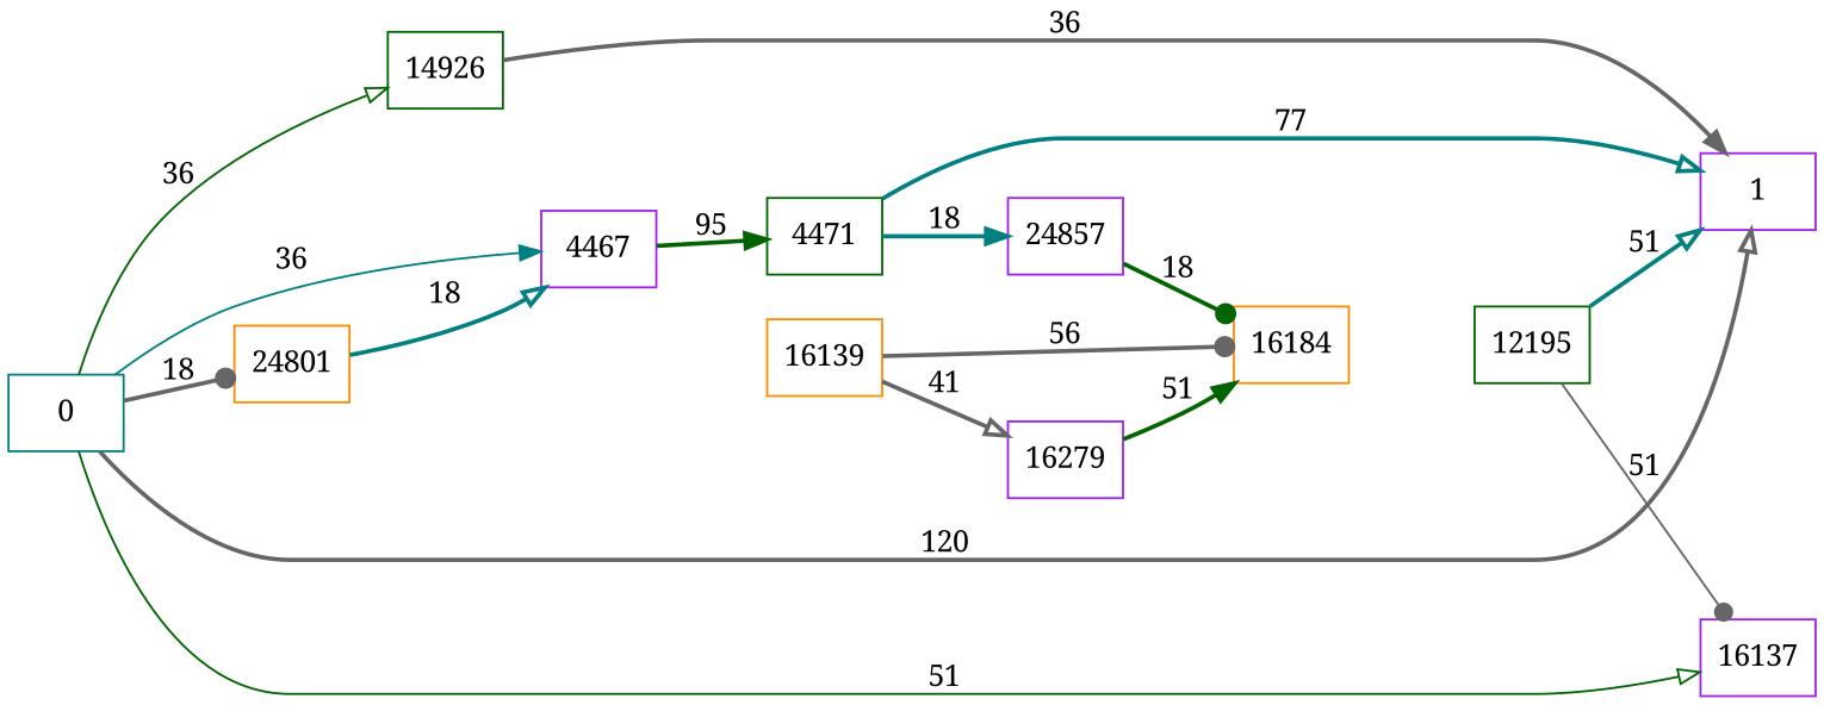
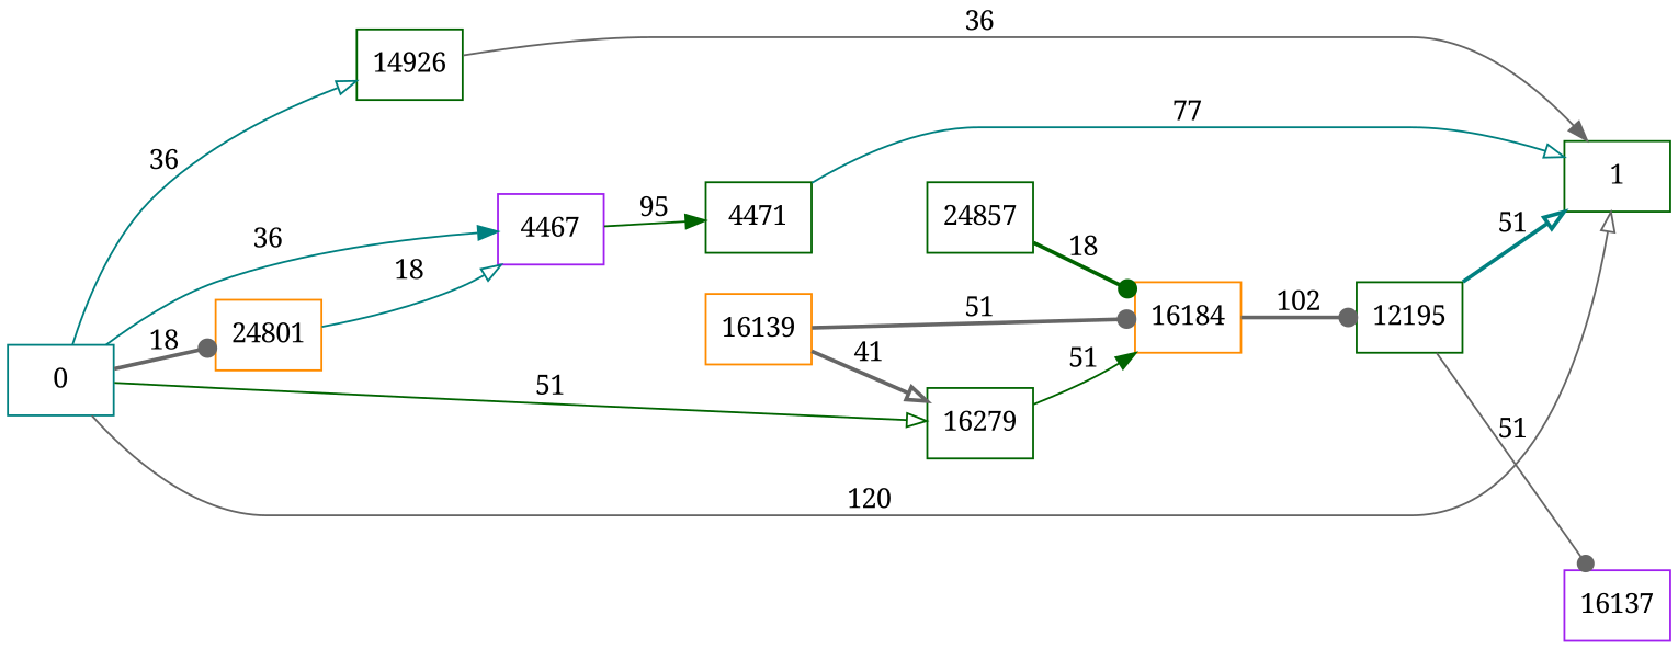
  digraph {
    fontname="Noto Serif"
    rankdir=LR
    node [color=darkgreen fontname="Noto Serif" shape=rectangle]
    edge [arrowhead=onormal color=gray40 fontname="Noto Serif" style=bold]
    4467 [color=purple]
    n2 [label=4471]
-   1 [color=purple]
-   24857 [color=purple]
+   1
+   24857
    16184 [color=darkorange]
    14926
    16137 [color=purple]
    16139 [color=darkorange]
-   16279 [color=purple]
+   16279
    n10 [label=12195]
    24801 [color=darkorange]
    0 [color=teal]
-   4467 -> n2 [arrowhead=normal color=darkgreen label=95]
-   n2 -> 1 [color=teal label=77]
-   n2 -> 24857 [arrowhead=normal color=teal label=18]
+   4467 -> n2 [arrowhead=normal color=darkgreen label=95 style=solid]
+   n2 -> 1 [color=teal label=77 style=solid]
    24857 -> 16184 [arrowhead=dot color=darkgreen label=18]
-   14926 -> 1 [arrowhead=normal label=36]
-   16139 -> 16184 [arrowhead=dot label=56]
+   16184 -> n10 [arrowhead=dot label=102]
+   14926 -> 1 [arrowhead=normal label=36 style=solid]
+   16139 -> 16184 [arrowhead=dot label=51]
    16139 -> 16279 [label=41]
-   16279 -> 16184 [arrowhead=normal color=darkgreen label=51]
+   16279 -> 16184 [arrowhead=normal color=darkgreen label=51 style=solid]
    n10 -> 1 [color=teal label=51]
    n10 -> 16137 [arrowhead=dot label=51 style=solid]
-   24801 -> 4467 [color=teal label=18]
+   24801 -> 4467 [color=teal label=18 style=solid]
    0 -> 4467 [arrowhead=normal color=teal label=36 style=solid]
-   0 -> 1 [label=120]
-   0 -> 14926 [color=darkgreen label=36 style=solid]
-   0 -> 16137 [color=darkgreen label=51 style=solid]
+   0 -> 1 [label=120 style=solid]
+   0 -> 14926 [color=teal label=36 style=solid]
+   0 -> 16279 [color=darkgreen label=51 style=solid]
    0 -> 24801 [arrowhead=dot label=18]
  }
